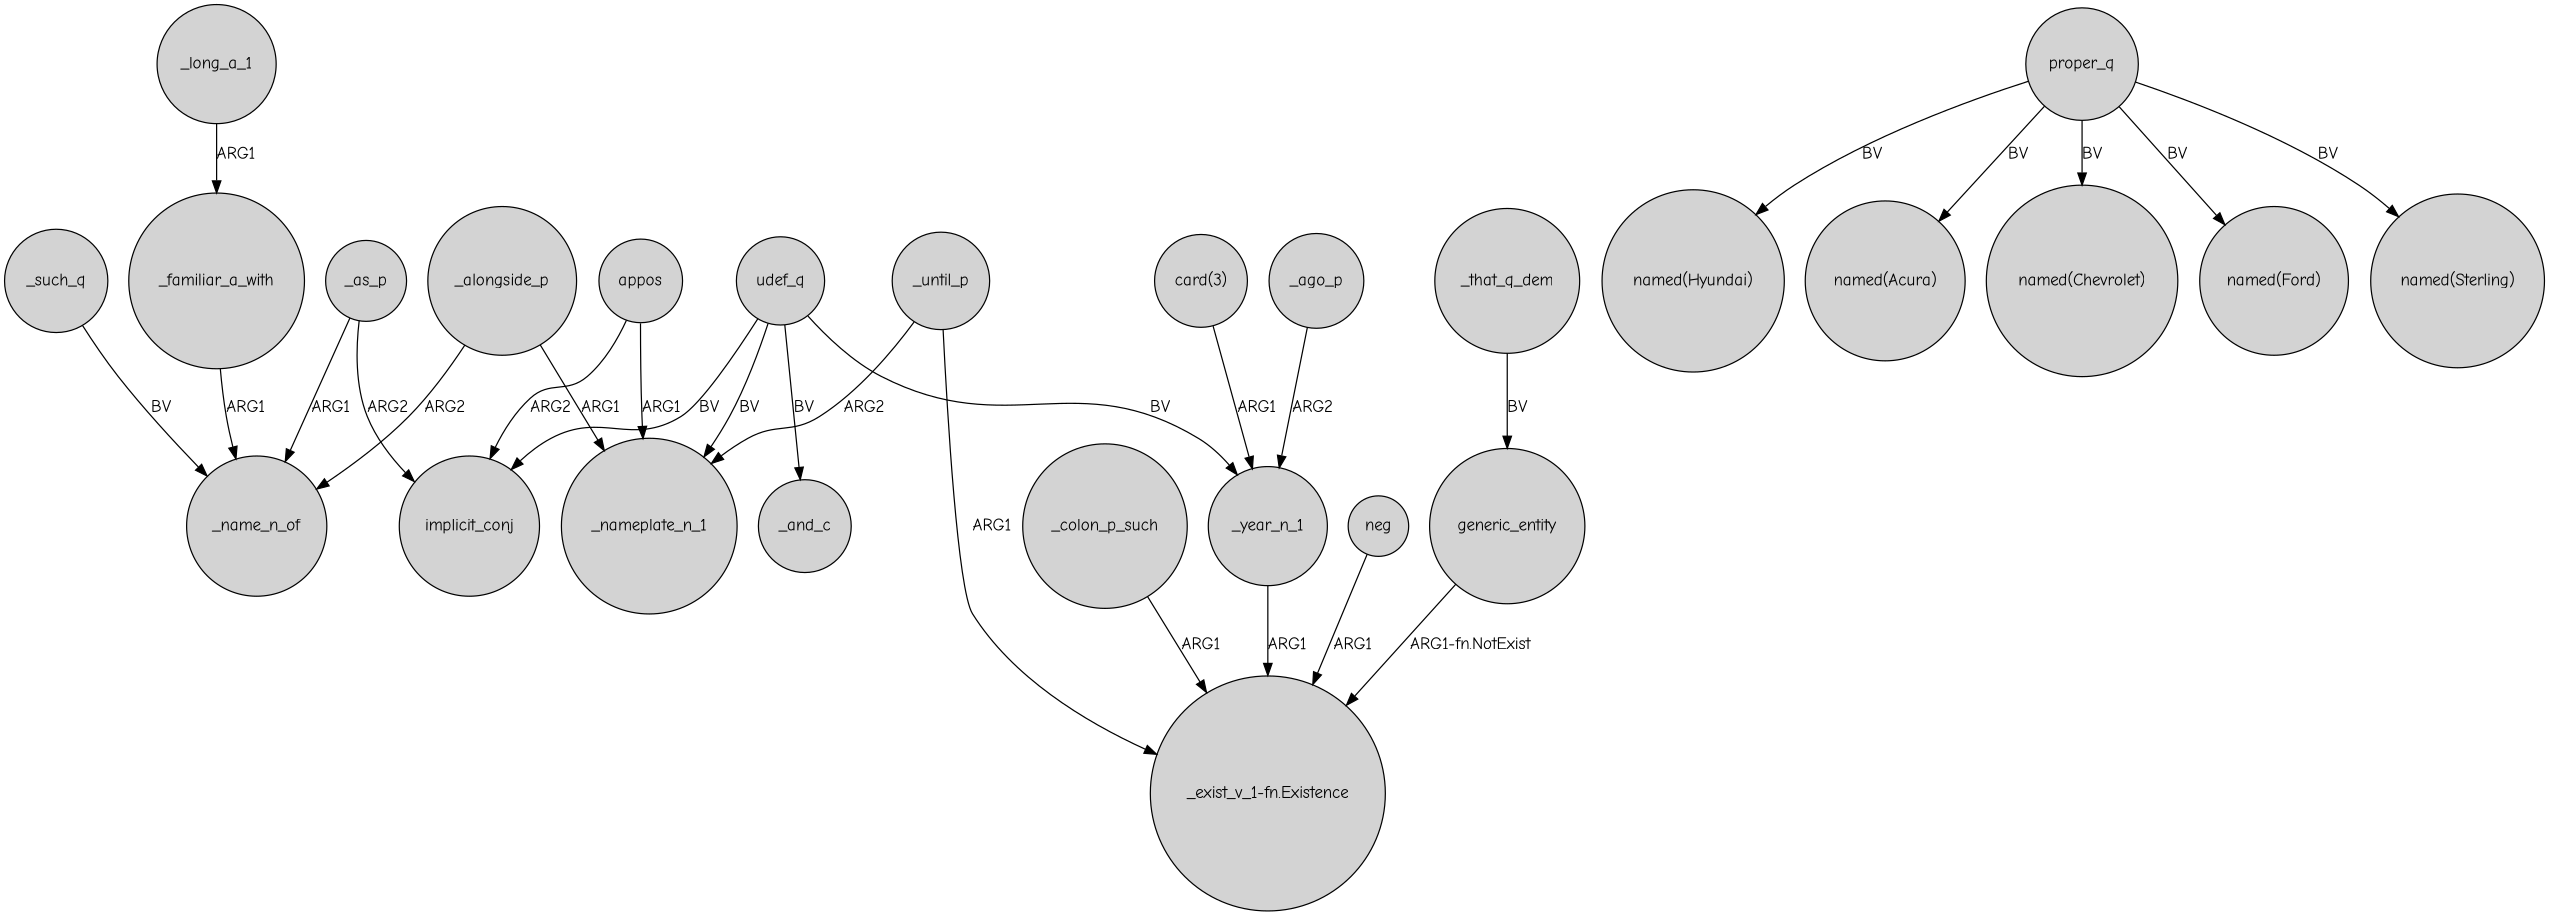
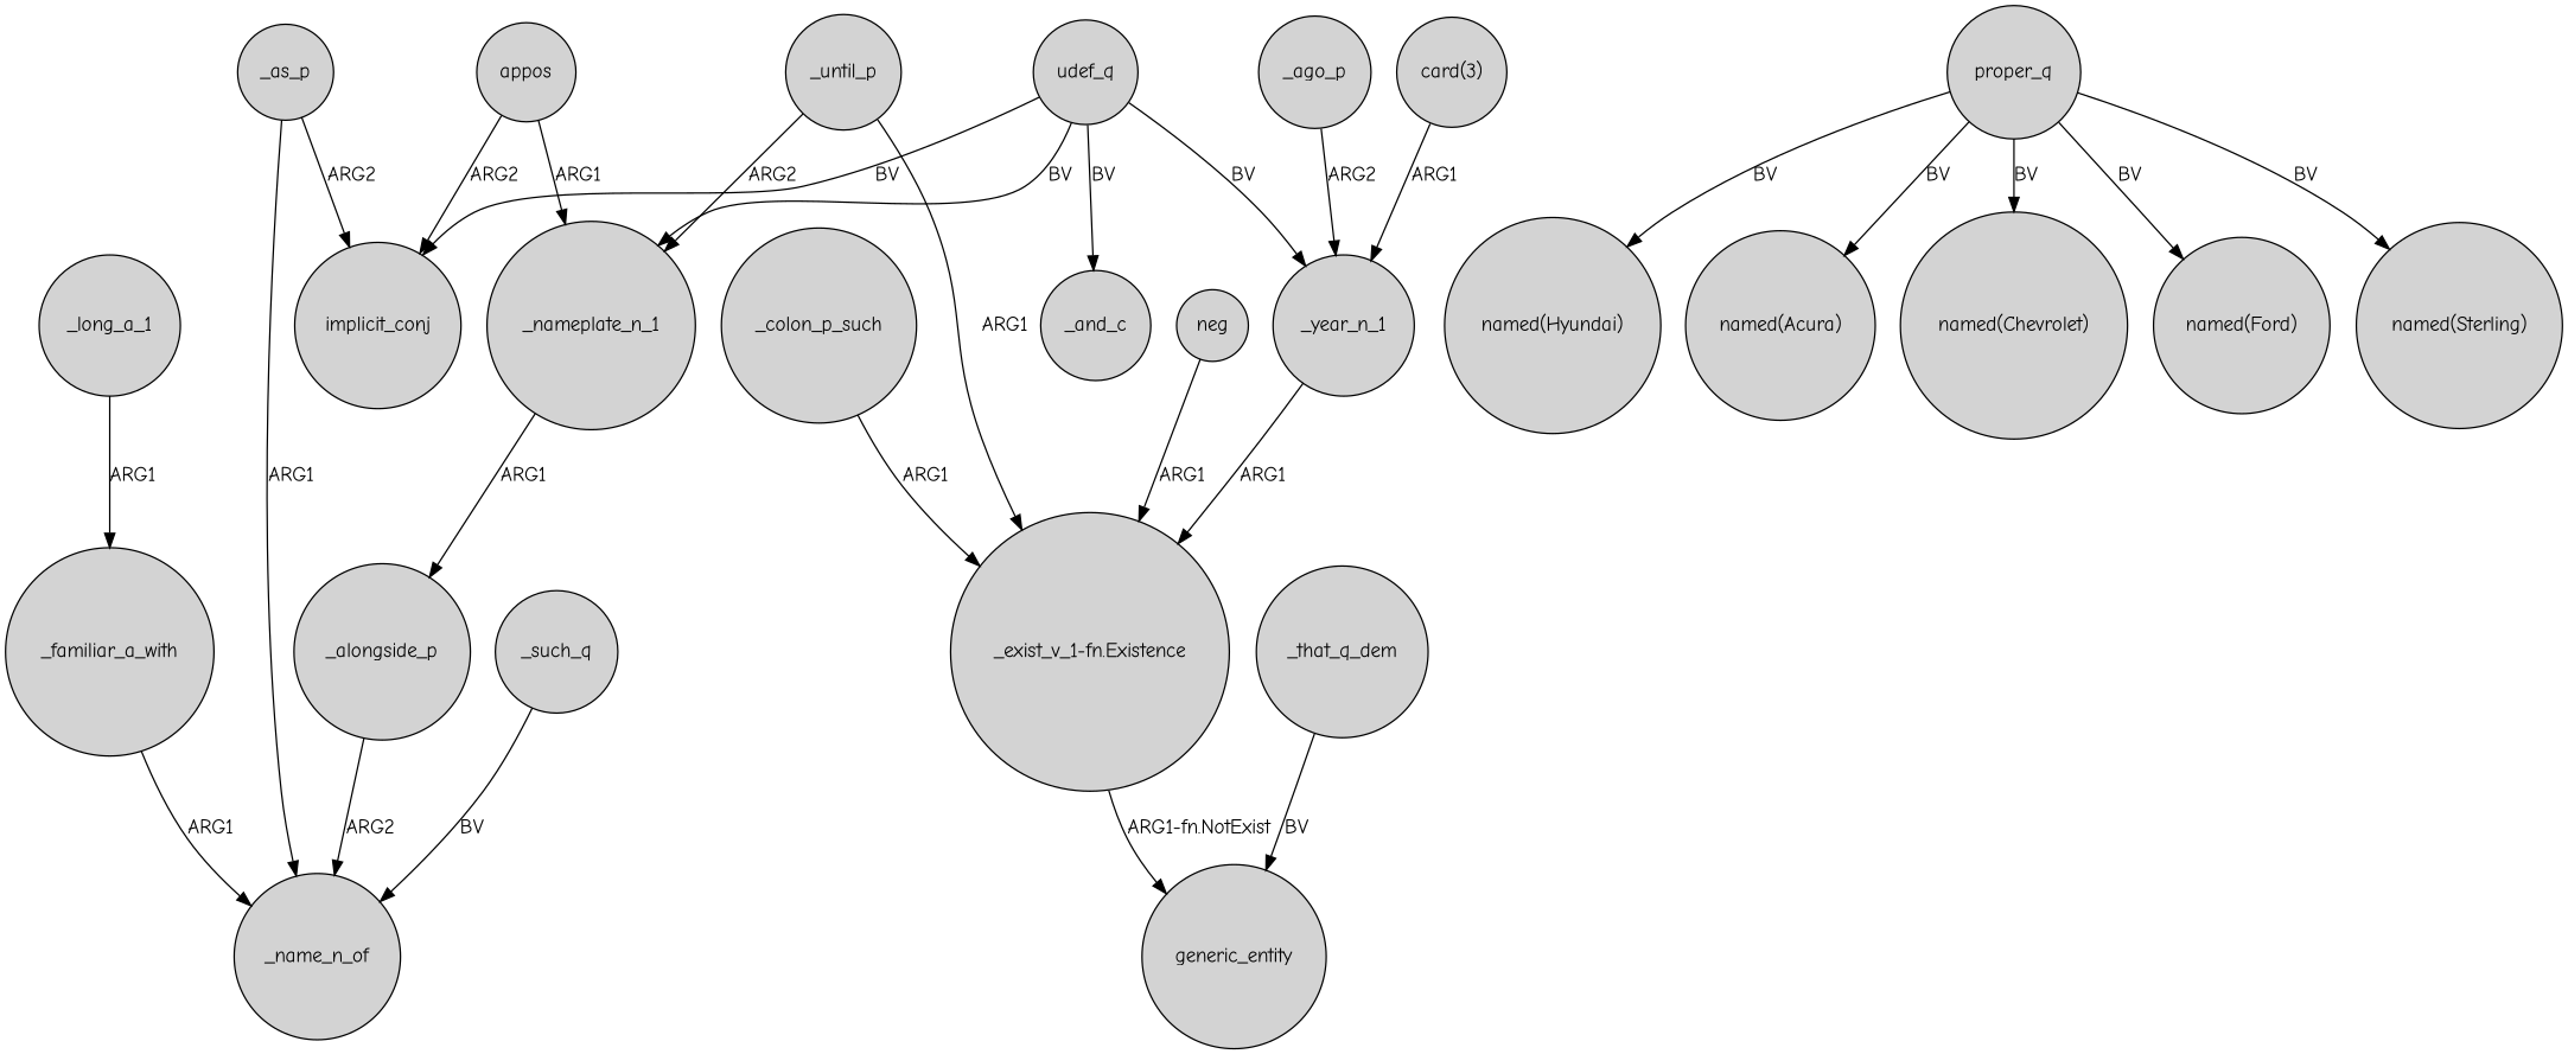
  digraph {
    fontname="Comic Neue"
    node [fontname="Comic Neue" shape=circle style=filled]
    edge [fontname="Comic Neue"]
    _familiar_a_with
    _name_n_of
    _ago_p
    _year_n_1
    "_exist_v_1-fn.Existence"
    generic_entity
    n7 [label=_colon_p_such]
    _until_p
    _nameplate_n_1
    _that_q_dem
    proper_q
    "named(Hyundai)"
    "named(Acura)"
    "named(Chevrolet)"
    "named(Ford)"
    "named(Sterling)"
    appos
    implicit_conj
    udef_q
    _and_c
    _long_a_1
    neg
    _such_q
    "card(3)"
    _as_p
    _alongside_p
    _familiar_a_with -> _name_n_of [label=ARG1]
    _ago_p -> _year_n_1 [label=ARG2]
    _year_n_1 -> "_exist_v_1-fn.Existence" [label=ARG1]
-   generic_entity -> "_exist_v_1-fn.Existence" [label="ARG1-fn.NotExist"]
+   "_exist_v_1-fn.Existence" -> generic_entity [label="ARG1-fn.NotExist"]
    n7 -> "_exist_v_1-fn.Existence" [label=ARG1]
    _until_p -> "_exist_v_1-fn.Existence" [label=ARG1]
    _until_p -> _nameplate_n_1 [label=ARG2]
    _that_q_dem -> generic_entity [label=BV]
    proper_q -> "named(Hyundai)" [label=BV]
    proper_q -> "named(Acura)" [label=BV]
    proper_q -> "named(Chevrolet)" [label=BV]
    proper_q -> "named(Ford)" [label=BV]
    proper_q -> "named(Sterling)" [label=BV]
    appos -> _nameplate_n_1 [label=ARG1]
    appos -> implicit_conj [label=ARG2]
    udef_q -> _year_n_1 [label=BV]
    udef_q -> _nameplate_n_1 [label=BV]
    udef_q -> implicit_conj [label=BV]
    udef_q -> _and_c [label=BV]
    _long_a_1 -> _familiar_a_with [label=ARG1]
    neg -> "_exist_v_1-fn.Existence" [label=ARG1]
    _such_q -> _name_n_of [label=BV]
    "card(3)" -> _year_n_1 [label=ARG1]
    _as_p -> _name_n_of [label=ARG1]
    _as_p -> implicit_conj [label=ARG2]
    _alongside_p -> _name_n_of [label=ARG2]
-   _alongside_p -> _nameplate_n_1 [label=ARG1]
+   _nameplate_n_1 -> _alongside_p [label=ARG1]
  }
